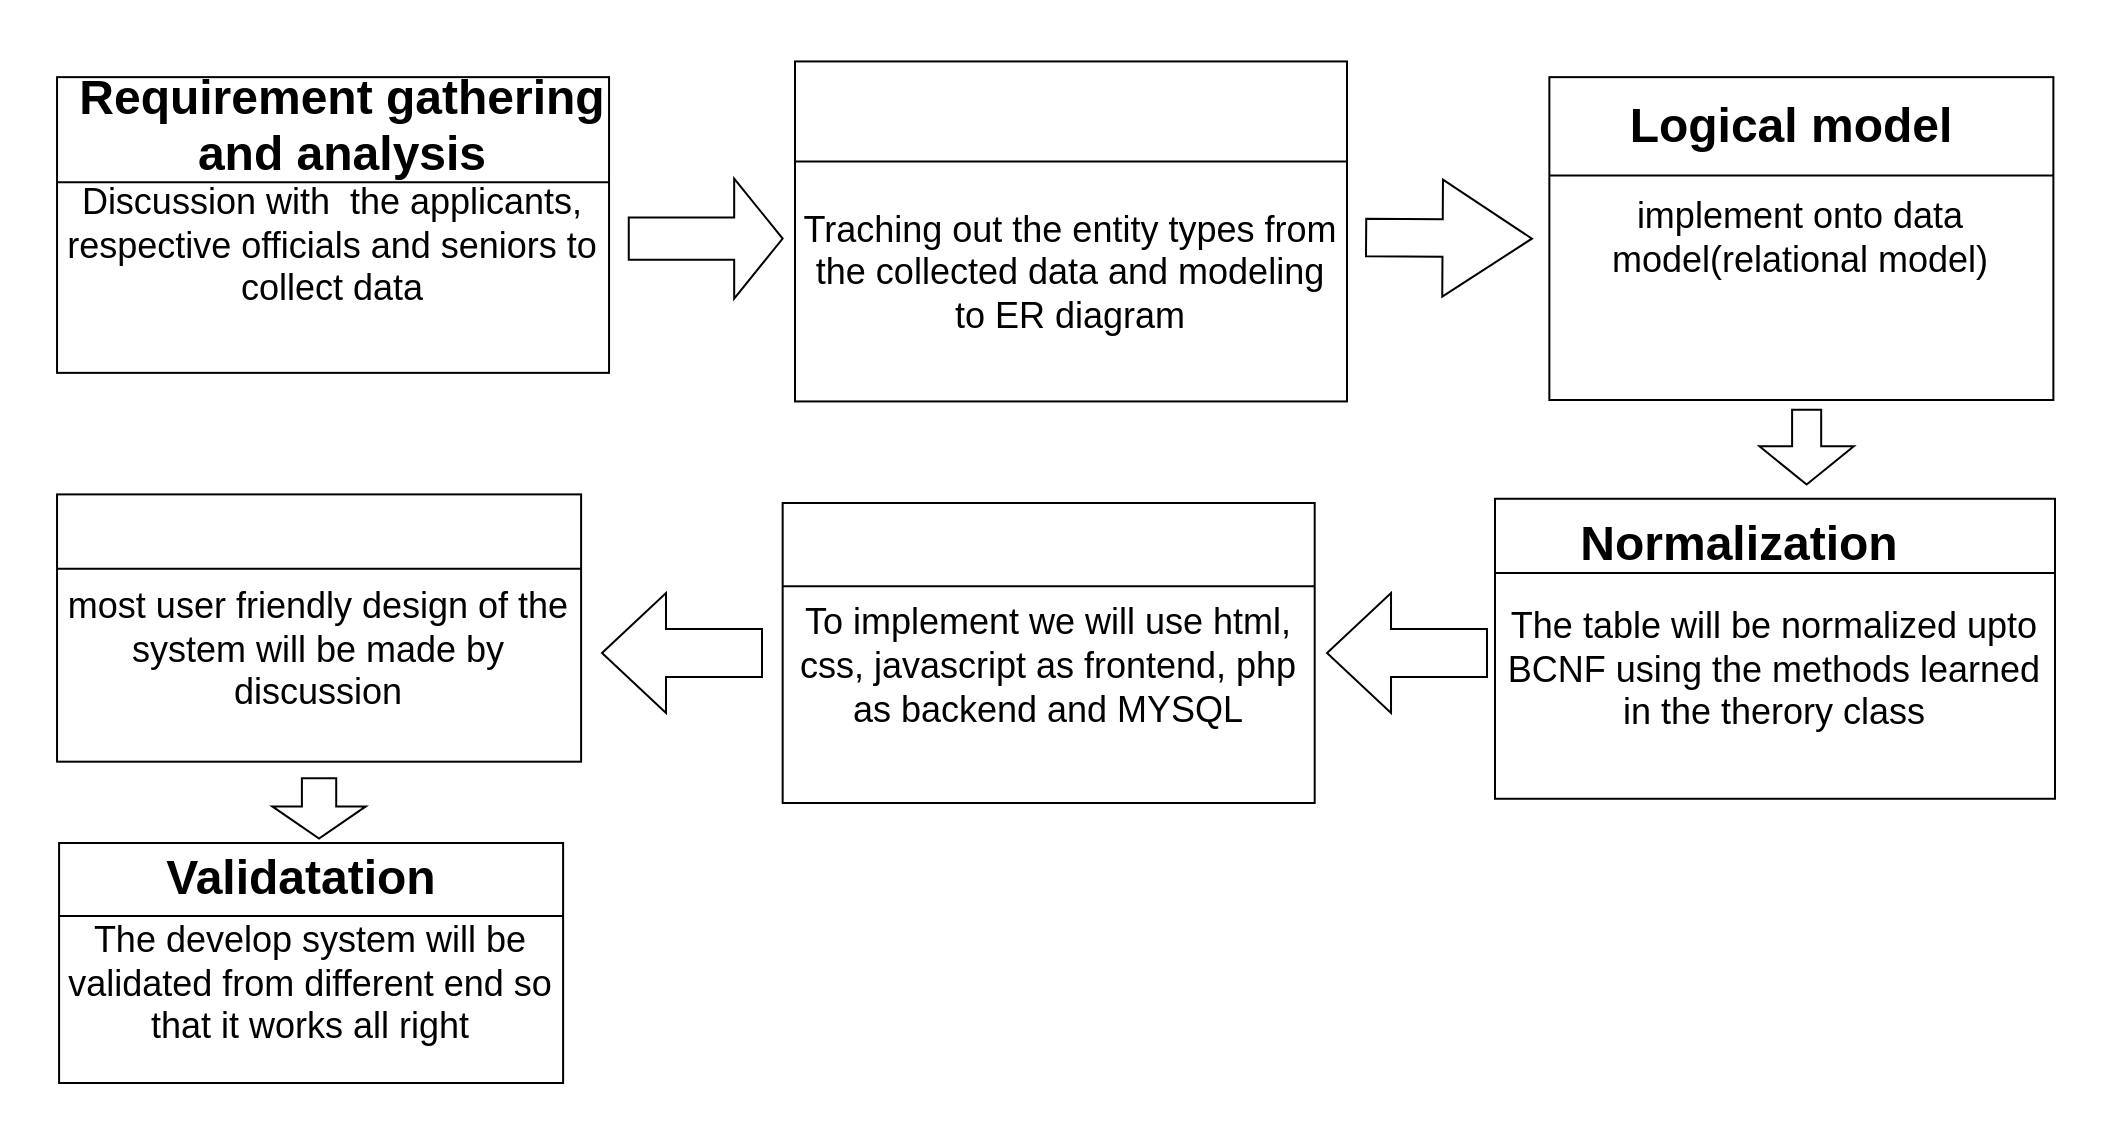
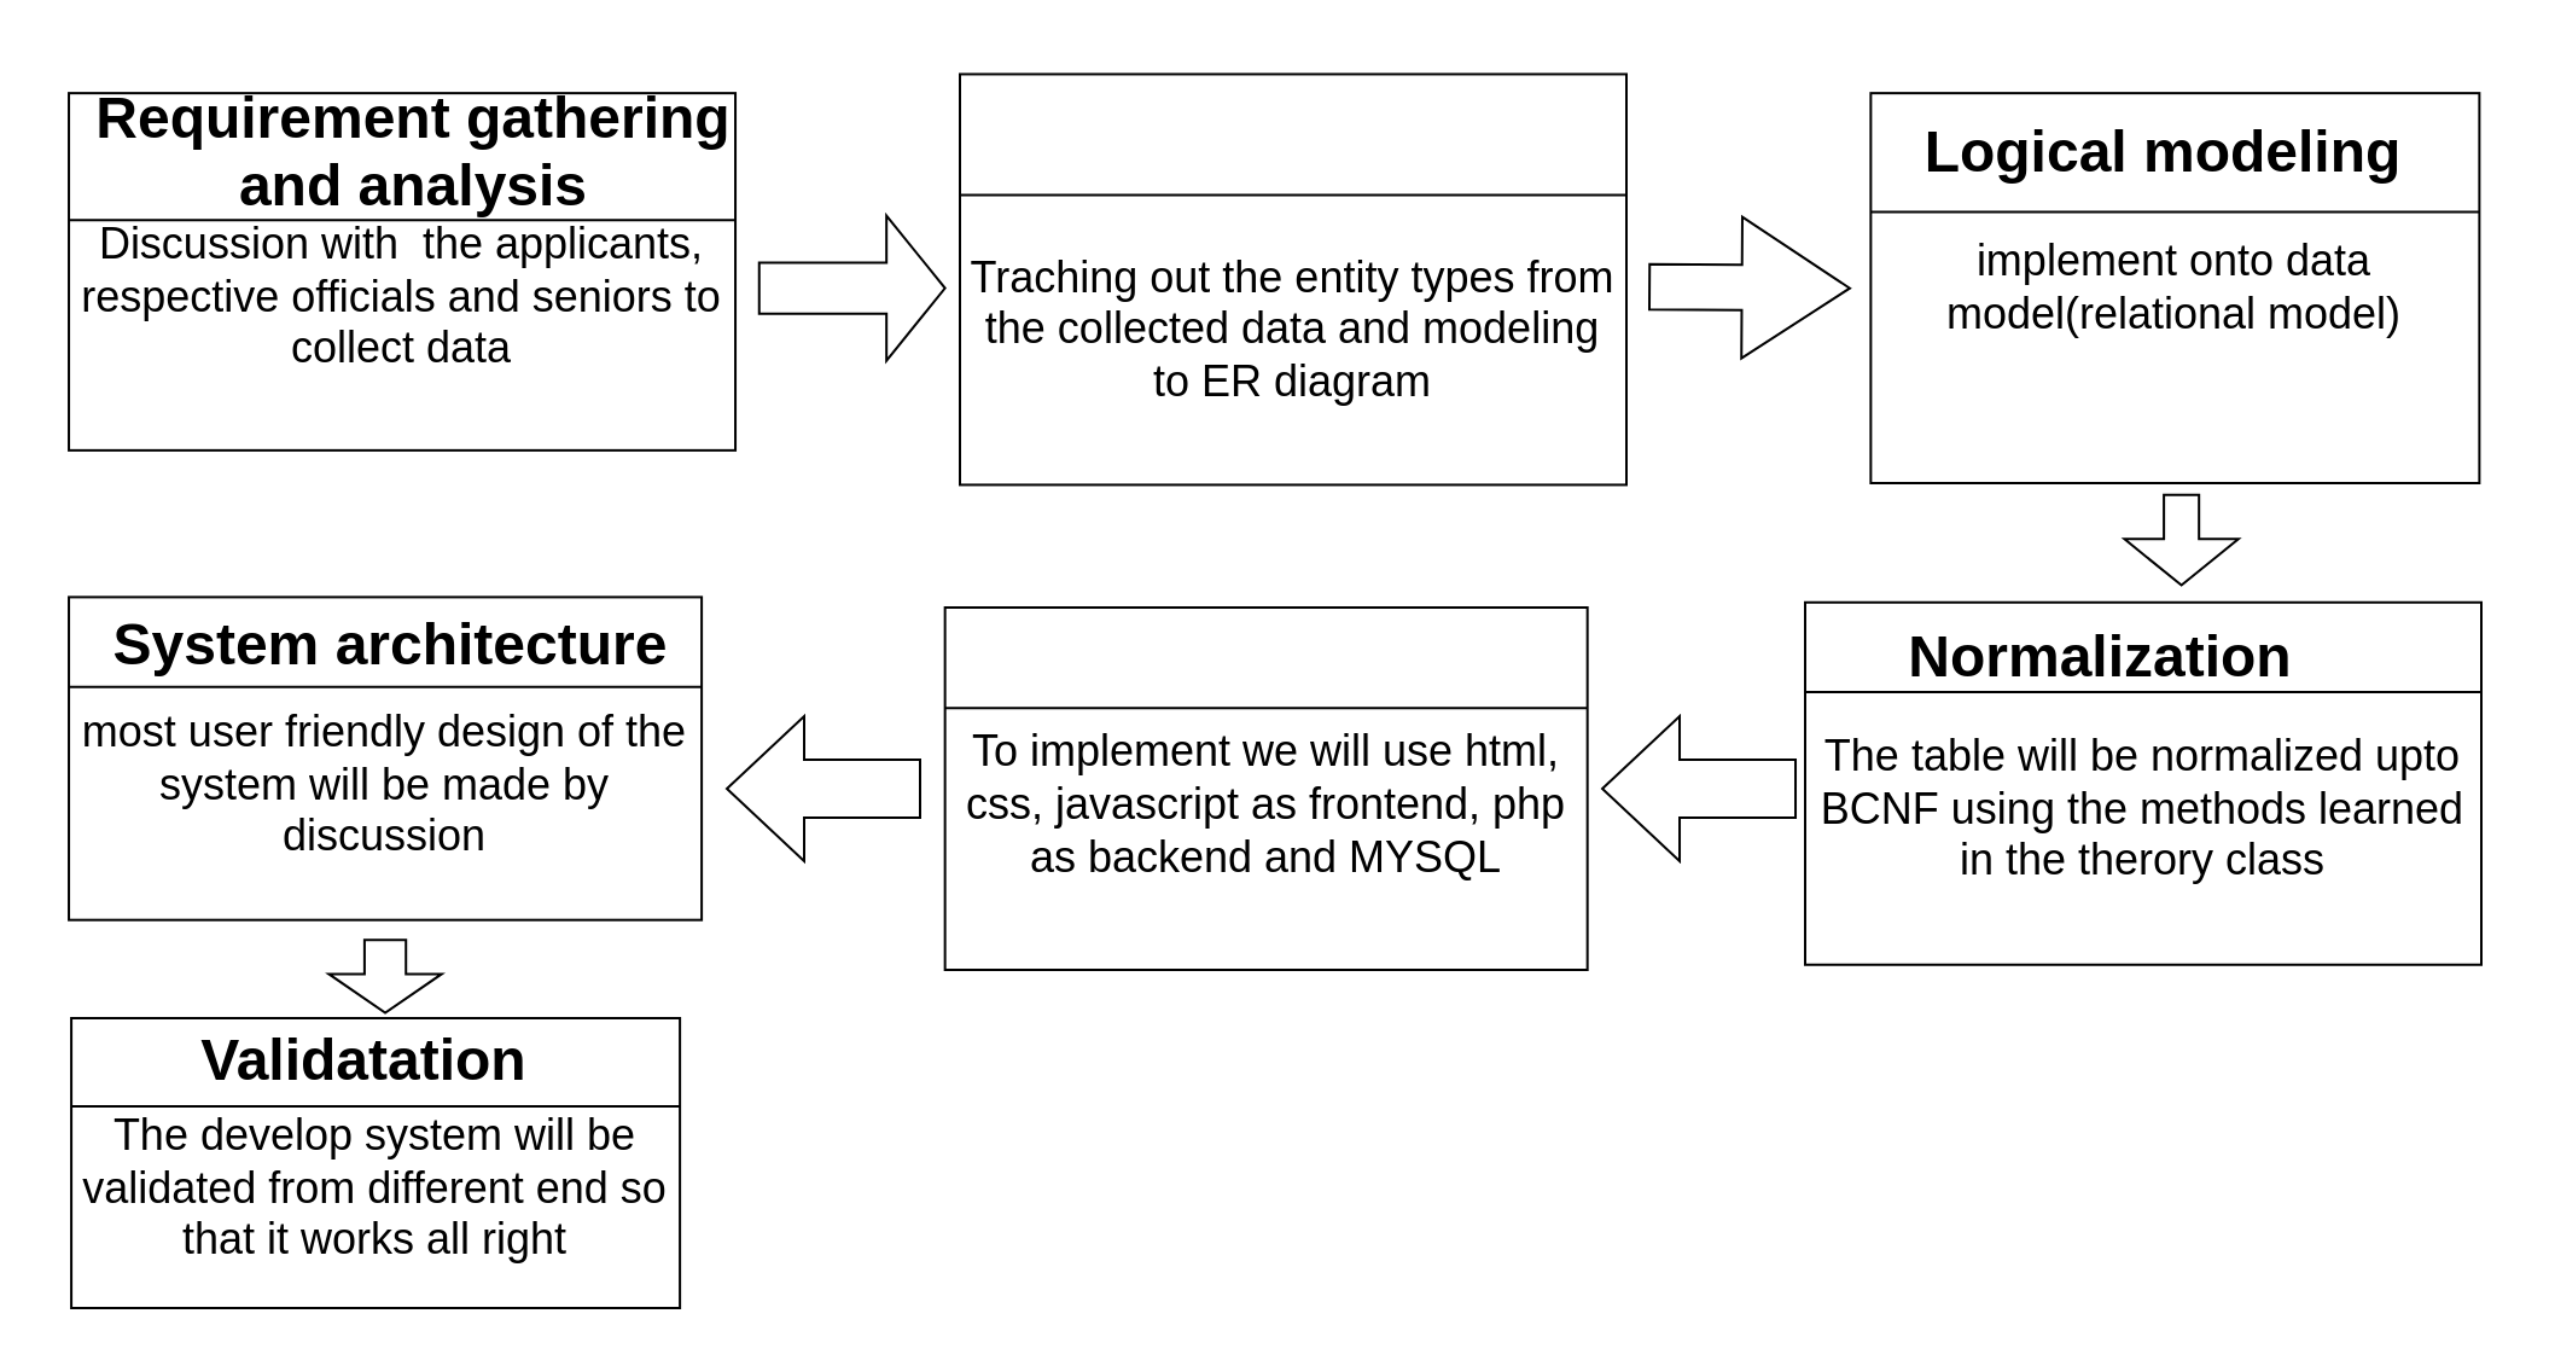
  <mxCell id="0" />
  <mxCell id="1" parent="0" />
  <mxCell id="2" value="" style="group" parent="1" vertex="1" connectable="0"><mxGeometry x="28.02" y="38.07" width="285.86" height="147.86" as="geometry" /></mxCell>
  <mxCell id="3" value="" style="group" parent="2" vertex="1" connectable="0"><mxGeometry width="285.86" height="147.86" as="geometry" /></mxCell>
  <mxCell id="4" value="&lt;div&gt;&lt;font style=&quot;background-color: initial; font-size: 18px; font-family: arial;&quot; face=&quot;arial&quot; data-font-src=&quot;https://fonts.googleapis.com/css?family=arial&quot;&gt;&lt;br&gt;&lt;/font&gt;&lt;/div&gt;&lt;div&gt;&lt;font style=&quot;background-color: initial; font-size: 18px; font-family: arial;&quot; face=&quot;arial&quot; data-font-src=&quot;https://fonts.googleapis.com/css?family=arial&quot;&gt;D&lt;/font&gt;&lt;font style=&quot;background-color: initial; font-size: 18px; font-family: arial;&quot; data-font-src=&quot;https://fonts.googleapis.com/css?family=arial&quot; face=&quot;arial&quot;&gt;iscussion with&amp;nbsp; the applicants, respective officials and seniors to collect data&lt;/font&gt;&lt;br&gt;&lt;/div&gt;" style="whiteSpace=wrap;html=1;" parent="3" vertex="1"><mxGeometry width="276" height="147.86" as="geometry" /></mxCell>
  <mxCell id="5" value="&lt;font face=&quot;arial&quot;&gt;&lt;font style=&quot;font-size: 24px;&quot;&gt;&lt;br&gt;&lt;span style=&quot;color: black; font-weight: bold;&quot;&gt;Requirement gathering and analysis&lt;/span&gt;&lt;br&gt;&lt;br&gt;&lt;/font&gt;&lt;br&gt;&lt;/font&gt;" style="text;strokeColor=none;align=center;fillColor=none;html=1;verticalAlign=middle;whiteSpace=wrap;rounded=0;" parent="3" vertex="1"><mxGeometry x="1.421e-14" y="16.43" width="285.86" height="30.001" as="geometry" /></mxCell>
  <mxCell id="6" value="" style="endArrow=none;html=1;rounded=0;exitX=1;exitY=0.5;exitDx=0;exitDy=0;entryX=0;entryY=0.5;entryDx=0;entryDy=0;" parent="2" edge="1"><mxGeometry width="50" height="50" relative="1" as="geometry"><mxPoint x="276" y="52.504" as="sourcePoint" /><mxPoint y="52.504" as="targetPoint" /><Array as="points"><mxPoint x="147.857" y="52.504" /></Array></mxGeometry></mxCell>
  <mxCell id="7" value="" style="group" parent="1" vertex="1" connectable="0"><mxGeometry x="397" y="20.22" width="285.86" height="197.14" as="geometry" /></mxCell>
  <mxCell id="8" value="" style="group" parent="7" vertex="1" connectable="0"><mxGeometry width="285.86" height="197.14" as="geometry" /></mxCell>
  <mxCell id="9" value="&lt;div&gt;&lt;font style=&quot;font-size: 18px;&quot; data-font-src=&quot;https://fonts.googleapis.com/css?family=arial&quot; face=&quot;arial&quot;&gt;&lt;br&gt;&lt;/font&gt;&lt;/div&gt;&lt;font style=&quot;font-size: 18px;&quot; data-font-src=&quot;https://fonts.googleapis.com/css?family=arial&quot; face=&quot;arial&quot;&gt;&lt;div&gt;&lt;font style=&quot;font-size: 18px;&quot; data-font-src=&quot;https://fonts.googleapis.com/css?family=arial&quot; face=&quot;arial&quot;&gt;&lt;br&gt;&lt;/font&gt;&lt;/div&gt;Traching out the entity types from the collected data and modeling to ER diagram&lt;/font&gt;" style="whiteSpace=wrap;html=1;" parent="8" vertex="1"><mxGeometry y="10" width="276" height="170" as="geometry" /></mxCell>
  <mxCell id="10" value="" style="endArrow=none;html=1;rounded=0;exitX=1;exitY=0.5;exitDx=0;exitDy=0;entryX=0;entryY=0.5;entryDx=0;entryDy=0;" parent="8" edge="1"><mxGeometry width="50" height="50" relative="1" as="geometry"><mxPoint x="276" y="60.003" as="sourcePoint" /><mxPoint y="60.003" as="targetPoint" /><Array as="points"><mxPoint x="147.857" y="60.003" /><mxPoint x="70" y="60" /></Array></mxGeometry></mxCell>
  <mxCell id="11" value="" style="group" parent="1" vertex="1" connectable="0"><mxGeometry x="774.18" y="38.07" width="261.01" height="161.43" as="geometry" /></mxCell>
  <mxCell id="12" value="&lt;div&gt;&lt;span style=&quot;font-size: 18px; font-family: arial; background-color: initial;&quot;&gt;implement onto data model(relational model)&lt;/span&gt;&lt;br&gt;&lt;/div&gt;" style="whiteSpace=wrap;html=1;" parent="11" vertex="1"><mxGeometry width="252.007" height="161.43" as="geometry" /></mxCell>
- <mxCell id="13" value="&lt;font style=&quot;font-size: 24px;&quot; face=&quot;arial&quot;&gt;&lt;b&gt;Logical model&lt;/b&gt;&lt;/font&gt;" style="text;strokeColor=none;align=center;fillColor=none;html=1;verticalAlign=middle;whiteSpace=wrap;rounded=0;" parent="11" vertex="1"><mxGeometry x="-9.003" y="8.189" width="261.01" height="32.754" as="geometry" /></mxCell>
+ <mxCell id="13" value="&lt;font style=&quot;font-size: 24px;&quot; face=&quot;arial&quot;&gt;&lt;b&gt;Logical modeling&lt;/b&gt;&lt;/font&gt;" style="text;strokeColor=none;align=center;fillColor=none;html=1;verticalAlign=middle;whiteSpace=wrap;rounded=0;" parent="11" vertex="1"><mxGeometry x="-9.003" y="8.189" width="261.01" height="32.754" as="geometry" /></mxCell>
  <mxCell id="14" value="" style="endArrow=none;html=1;rounded=0;exitX=1;exitY=0.5;exitDx=0;exitDy=0;entryX=0;entryY=0.5;entryDx=0;entryDy=0;" parent="11" edge="1"><mxGeometry width="50" height="50" relative="1" as="geometry"><mxPoint x="252.007" y="49.134" as="sourcePoint" /><mxPoint y="49.134" as="targetPoint" /><Array as="points"><mxPoint x="135.004" y="49.134" /></Array></mxGeometry></mxCell>
  <mxCell id="15" value="" style="group" parent="1" vertex="1" connectable="0"><mxGeometry x="390.83" y="251" width="266.01" height="150" as="geometry" /></mxCell>
  <mxCell id="16" value="&lt;div&gt;&lt;br&gt;&lt;/div&gt;&lt;div&gt;&lt;font face=&quot;arial&quot;&gt;&lt;span style=&quot;font-size: 18px;&quot;&gt;To implement we will use html, css, javascript as frontend, php as backend and MYSQL&lt;/span&gt;&lt;/font&gt;&lt;/div&gt;" style="whiteSpace=wrap;html=1;" parent="15" vertex="1"><mxGeometry width="266.01" height="150" as="geometry" /></mxCell>
  <mxCell id="17" value="" style="endArrow=none;html=1;rounded=0;exitX=1;exitY=0.5;exitDx=0;exitDy=0;" parent="15" edge="1"><mxGeometry width="50" height="50" relative="1" as="geometry"><mxPoint x="266" y="41.669" as="sourcePoint" /><mxPoint y="41.667" as="targetPoint" /><Array as="points"><mxPoint x="137.857" y="41.669" /></Array></mxGeometry></mxCell>
  <mxCell id="18" value="" style="group" parent="1" vertex="1" connectable="0"><mxGeometry x="28.02" y="246.7" width="262.03" height="133.64" as="geometry" /></mxCell>
  <mxCell id="19" value="&lt;div&gt;&lt;font style=&quot;font-size: 18px;&quot; data-font-src=&quot;https://fonts.googleapis.com/css?family=arial&quot; face=&quot;arial&quot;&gt;&lt;br&gt;&lt;/font&gt;&lt;/div&gt;&lt;font style=&quot;font-size: 18px;&quot; data-font-src=&quot;https://fonts.googleapis.com/css?family=arial&quot; face=&quot;arial&quot;&gt;most user friendly design of the system will be made by discussion&lt;/font&gt;" style="whiteSpace=wrap;html=1;" parent="18" vertex="1"><mxGeometry width="262.03" height="133.64" as="geometry" /></mxCell>
  <mxCell id="20" value="" style="endArrow=none;html=1;rounded=0;exitX=1;exitY=0.5;exitDx=0;exitDy=0;" parent="18" edge="1"><mxGeometry width="50" height="50" relative="1" as="geometry"><mxPoint x="262.02" y="37.124" as="sourcePoint" /><mxPoint y="37.122" as="targetPoint" /><Array as="points"><mxPoint x="135.795" y="37.124" /></Array></mxGeometry></mxCell>
+ <mxCell id="21" value="&lt;font face=&quot;arial&quot;&gt;&lt;span style=&quot;font-size: 24px;&quot;&gt;&lt;b&gt;System architecture&lt;/b&gt;&lt;/span&gt;&lt;/font&gt;" style="text;strokeColor=none;align=center;fillColor=none;html=1;verticalAlign=middle;whiteSpace=wrap;rounded=0;" parent="18" vertex="1"><mxGeometry x="4.922" y="7.424" width="257.105" height="25.689" as="geometry" /></mxCell>
  <mxCell id="22" value="" style="group" parent="1" vertex="1" connectable="0"><mxGeometry x="727" y="248.88" width="280" height="150" as="geometry" /></mxCell>
  <mxCell id="23" value="&lt;div&gt;&lt;font style=&quot;font-size: 18px;&quot; data-font-src=&quot;https://fonts.googleapis.com/css?family=arial&quot; face=&quot;arial&quot;&gt;&lt;br&gt;&lt;/font&gt;&lt;/div&gt;&lt;font style=&quot;font-size: 18px;&quot; data-font-src=&quot;https://fonts.googleapis.com/css?family=arial&quot; face=&quot;arial&quot;&gt;The table will be normalized upto BCNF using the methods learned in the therory class&lt;/font&gt;" style="whiteSpace=wrap;html=1;" parent="22" vertex="1"><mxGeometry x="20" width="280" height="150" as="geometry" /></mxCell>
  <mxCell id="24" value="" style="endArrow=none;html=1;rounded=0;exitX=1;exitY=0.5;exitDx=0;exitDy=0;" parent="22" edge="1"><mxGeometry width="50" height="50" relative="1" as="geometry"><mxPoint x="299.999" y="37.169" as="sourcePoint" /><mxPoint x="20.01" y="37.167" as="targetPoint" /><Array as="points"><mxPoint x="165.117" y="37.169" /></Array></mxGeometry></mxCell>
  <mxCell id="25" value="&lt;font face=&quot;arial&quot;&gt;&lt;span style=&quot;font-size: 24px;&quot;&gt;&lt;b&gt;Normalization&lt;/b&gt;&lt;/span&gt;&lt;/font&gt;" style="text;strokeColor=none;align=center;fillColor=none;html=1;verticalAlign=middle;whiteSpace=wrap;rounded=0;" parent="22" vertex="1"><mxGeometry x="5.26" y="8.333" width="274.737" height="28.833" as="geometry" /></mxCell>
  <mxCell id="26" value="" style="group" parent="1" vertex="1" connectable="0"><mxGeometry x="29.04" y="421" width="261.01" height="120" as="geometry" /></mxCell>
  <mxCell id="27" value="&lt;div&gt;&lt;font face=&quot;arial&quot;&gt;&lt;span style=&quot;font-size: 18px;&quot;&gt;&lt;br&gt;&lt;/span&gt;&lt;/font&gt;&lt;/div&gt;&lt;div&gt;&lt;font face=&quot;arial&quot;&gt;&lt;span style=&quot;font-size: 18px;&quot;&gt;The develop system will be validated from different end so that it works all right&lt;/span&gt;&lt;/font&gt;&lt;/div&gt;" style="whiteSpace=wrap;html=1;" parent="26" vertex="1"><mxGeometry width="252.007" height="120" as="geometry" /></mxCell>
  <mxCell id="28" value="&lt;font face=&quot;arial&quot;&gt;&lt;span style=&quot;font-size: 24px;&quot;&gt;&lt;b&gt;Validatation&lt;/b&gt;&lt;/span&gt;&lt;/font&gt;" style="text;strokeColor=none;align=center;fillColor=none;html=1;verticalAlign=middle;whiteSpace=wrap;rounded=0;" parent="26" vertex="1"><mxGeometry x="-9.003" y="6.087" width="261.01" height="24.348" as="geometry" /></mxCell>
  <mxCell id="29" value="" style="endArrow=none;html=1;rounded=0;exitX=1;exitY=0.5;exitDx=0;exitDy=0;entryX=0;entryY=0.5;entryDx=0;entryDy=0;" parent="26" edge="1"><mxGeometry width="50" height="50" relative="1" as="geometry"><mxPoint x="252.007" y="36.524" as="sourcePoint" /><mxPoint y="36.524" as="targetPoint" /><Array as="points"><mxPoint x="135.004" y="36.524" /></Array></mxGeometry></mxCell>
  <mxCell id="30" value="" style="shape=flexArrow;endArrow=classic;html=1;rounded=0;endWidth=38.75;endSize=14.562;width=18.75;" parent="1" edge="1"><mxGeometry width="50" height="50" relative="1" as="geometry"><mxPoint x="682.06" y="118.289" as="sourcePoint" /><mxPoint x="765.99" y="118.83" as="targetPoint" /></mxGeometry></mxCell>
  <mxCell id="31" value="" style="shape=singleArrow;whiteSpace=wrap;html=1;arrowWidth=0.352;arrowSize=0.315;" parent="1" vertex="1"><mxGeometry x="313.88" y="88.79" width="76.95" height="60" as="geometry" /></mxCell>
  <mxCell id="32" value="" style="shape=singleArrow;whiteSpace=wrap;html=1;arrowWidth=0.4;arrowSize=0.4;rotation=-180;" parent="1" vertex="1"><mxGeometry x="300.5" y="296" width="80" height="60" as="geometry" /></mxCell>
  <mxCell id="33" value="" style="shape=singleArrow;whiteSpace=wrap;html=1;arrowWidth=0.4;arrowSize=0.4;rotation=-180;" parent="1" vertex="1"><mxGeometry x="663.01" y="296" width="80" height="60" as="geometry" /></mxCell>
  <mxCell id="34" value="" style="shape=singleArrow;whiteSpace=wrap;html=1;arrowWidth=0.308;arrowSize=0.512;rotation=90;" parent="1" vertex="1"><mxGeometry x="884.14" y="199.5" width="37.36" height="47.2" as="geometry" /></mxCell>
  <mxCell id="35" value="" style="shape=singleArrow;whiteSpace=wrap;html=1;arrowWidth=0.367;arrowSize=0.534;rotation=90;" vertex="1" parent="1"><mxGeometry x="144" y="380.34" width="30.06" height="46.74" as="geometry" /></mxCell>
